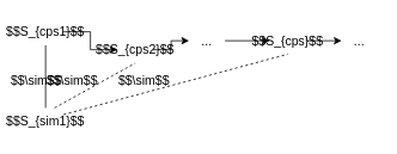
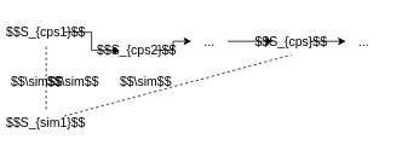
  <mxCell id="0" />
  <mxCell id="1" parent="0" />
- <mxCell id="2" value="" style="edgeStyle=orthogonalEdgeStyle;rounded=0;orthogonalLoop=1;jettySize=auto;html=1;" edge="1" parent="1" source="3" target="8"><mxGeometry relative="1" as="geometry" /></mxCell>
+ <mxCell id="2" value="" style="edgeStyle=orthogonalEdgeStyle;rounded=0;orthogonalLoop=1;jettySize=auto;html=1;endArrow=diamond;" edge="1" parent="1" source="3" target="8"><mxGeometry relative="1" as="geometry" /></mxCell>
  <mxCell id="3" value="$$S_{cps1}$$" style="text;html=1;strokeColor=none;fillColor=none;align=center;verticalAlign=middle;whiteSpace=wrap;rounded=0;fontSize=14;" vertex="1" parent="1"><mxGeometry x="30" y="20" width="40" height="30" as="geometry" /></mxCell>
  <mxCell id="4" value="$$S_{sim1}$$" style="text;html=1;strokeColor=none;fillColor=none;align=center;verticalAlign=middle;whiteSpace=wrap;rounded=0;fontSize=14;" vertex="1" parent="1"><mxGeometry x="30" y="120" width="40" height="30" as="geometry" /></mxCell>
- <mxCell id="5" value="" style="endArrow=none;html=1;rounded=0;dashed=0;" edge="1" parent="1" source="4" target="3"><mxGeometry width="50" height="50" relative="1" as="geometry"><mxPoint x="240" y="250" as="sourcePoint" /><mxPoint x="290" y="200" as="targetPoint" /></mxGeometry></mxCell>
+ <mxCell id="5" value="" style="endArrow=none;html=1;rounded=0;dashed=1;" edge="1" parent="1" source="4" target="3"><mxGeometry width="50" height="50" relative="1" as="geometry"><mxPoint x="240" y="250" as="sourcePoint" /><mxPoint x="290" y="200" as="targetPoint" /></mxGeometry></mxCell>
  <mxCell id="6" value="$$\sim$$" style="text;html=1;strokeColor=none;fillColor=none;align=center;verticalAlign=middle;whiteSpace=wrap;rounded=0;fontSize=14;" vertex="1" parent="1"><mxGeometry x="20" y="80" width="40" height="20" as="geometry" /></mxCell>
  <mxCell id="7" value="" style="edgeStyle=orthogonalEdgeStyle;rounded=0;orthogonalLoop=1;jettySize=auto;html=1;" edge="1" parent="1" source="8" target="12"><mxGeometry relative="1" as="geometry" /></mxCell>
  <mxCell id="8" value="$$S_{cps2}$$" style="text;html=1;strokeColor=none;fillColor=none;align=center;verticalAlign=middle;whiteSpace=wrap;rounded=0;fontSize=14;" vertex="1" parent="1"><mxGeometry x="130" y="40" width="40" height="30" as="geometry" /></mxCell>
- <mxCell id="9" value="" style="endArrow=none;html=1;rounded=0;dashed=1;exitX=0.75;exitY=0;exitDx=0;exitDy=0;entryX=0.5;entryY=1;entryDx=0;entryDy=0;" edge="1" parent="1" source="4" target="8"><mxGeometry width="50" height="50" relative="1" as="geometry"><mxPoint x="149.5" y="120" as="sourcePoint" /><mxPoint x="149.5" y="60" as="targetPoint" /></mxGeometry></mxCell>
  <mxCell id="10" value="$$\sim$$" style="text;html=1;strokeColor=none;fillColor=none;align=center;verticalAlign=middle;whiteSpace=wrap;rounded=0;fontSize=14;" vertex="1" parent="1"><mxGeometry x="60" y="80" width="40" height="20" as="geometry" /></mxCell>
  <mxCell id="11" value="" style="edgeStyle=orthogonalEdgeStyle;rounded=0;orthogonalLoop=1;jettySize=auto;html=1;" edge="1" parent="1" source="12" target="14"><mxGeometry relative="1" as="geometry" /></mxCell>
  <mxCell id="12" value="..." style="text;html=1;strokeColor=none;fillColor=none;align=center;verticalAlign=middle;whiteSpace=wrap;rounded=0;fontSize=14;" vertex="1" parent="1"><mxGeometry x="210" y="30" width="40" height="30" as="geometry" /></mxCell>
  <mxCell id="13" value="" style="edgeStyle=orthogonalEdgeStyle;rounded=0;orthogonalLoop=1;jettySize=auto;html=1;" edge="1" parent="1" source="14" target="17"><mxGeometry relative="1" as="geometry" /></mxCell>
  <mxCell id="14" value="$$S_{cps}$$" style="text;html=1;strokeColor=none;fillColor=none;align=center;verticalAlign=middle;whiteSpace=wrap;rounded=0;fontSize=14;" vertex="1" parent="1"><mxGeometry x="300" y="30" width="40" height="30" as="geometry" /></mxCell>
  <mxCell id="15" value="" style="endArrow=none;html=1;rounded=0;dashed=1;exitX=1;exitY=0.25;exitDx=0;exitDy=0;entryX=0.5;entryY=1;entryDx=0;entryDy=0;" edge="1" parent="1" source="4" target="14"><mxGeometry width="50" height="50" relative="1" as="geometry"><mxPoint x="339.5" y="120" as="sourcePoint" /><mxPoint x="339.5" y="60" as="targetPoint" /></mxGeometry></mxCell>
  <mxCell id="16" value="$$\sim$$" style="text;html=1;strokeColor=none;fillColor=none;align=center;verticalAlign=middle;whiteSpace=wrap;rounded=0;fontSize=14;" vertex="1" parent="1"><mxGeometry x="140" y="80" width="40" height="20" as="geometry" /></mxCell>
  <mxCell id="17" value="..." style="text;html=1;strokeColor=none;fillColor=none;align=center;verticalAlign=middle;whiteSpace=wrap;rounded=0;fontSize=14;" vertex="1" parent="1"><mxGeometry x="380" y="30" width="40" height="30" as="geometry" /></mxCell>
